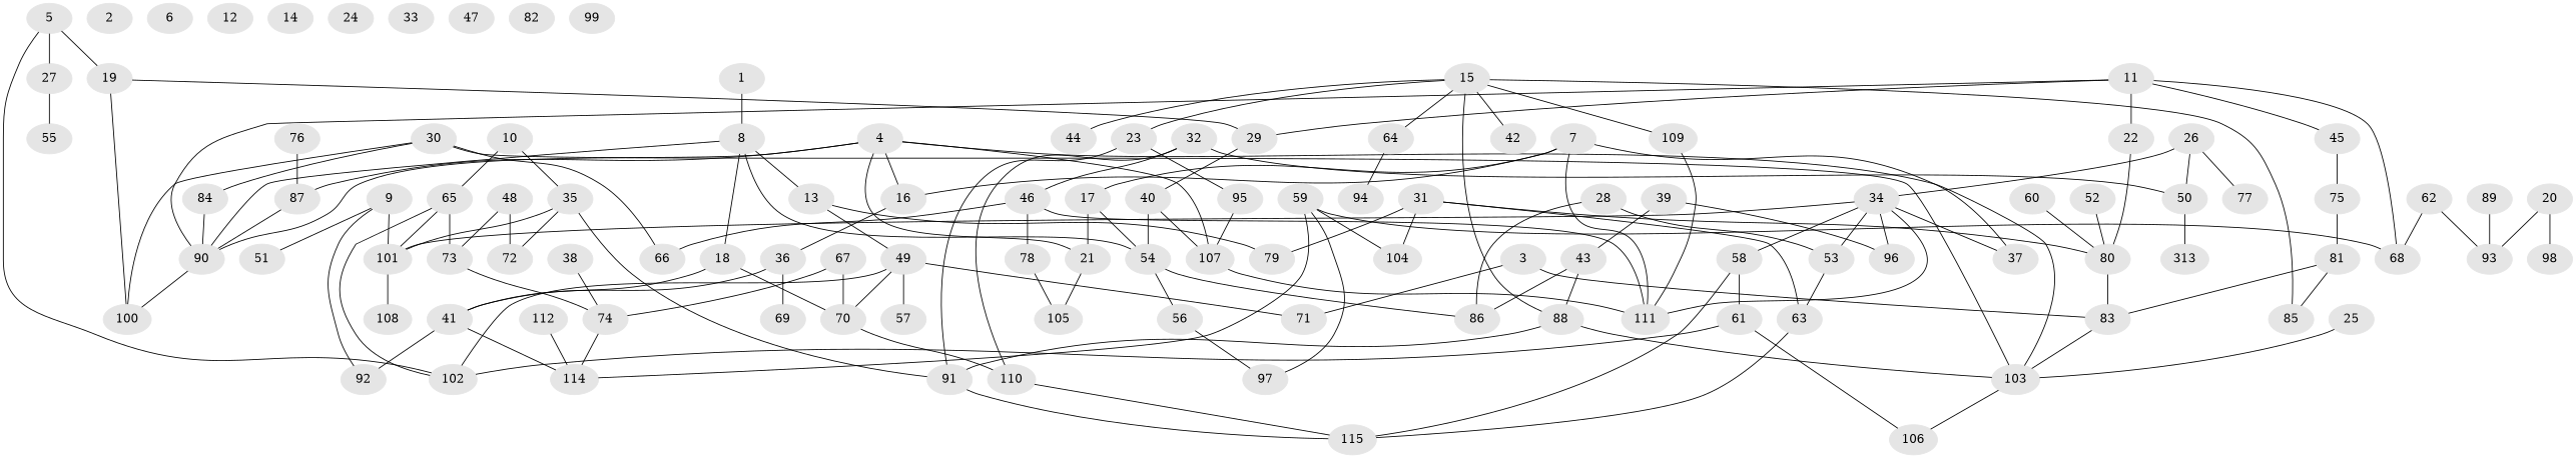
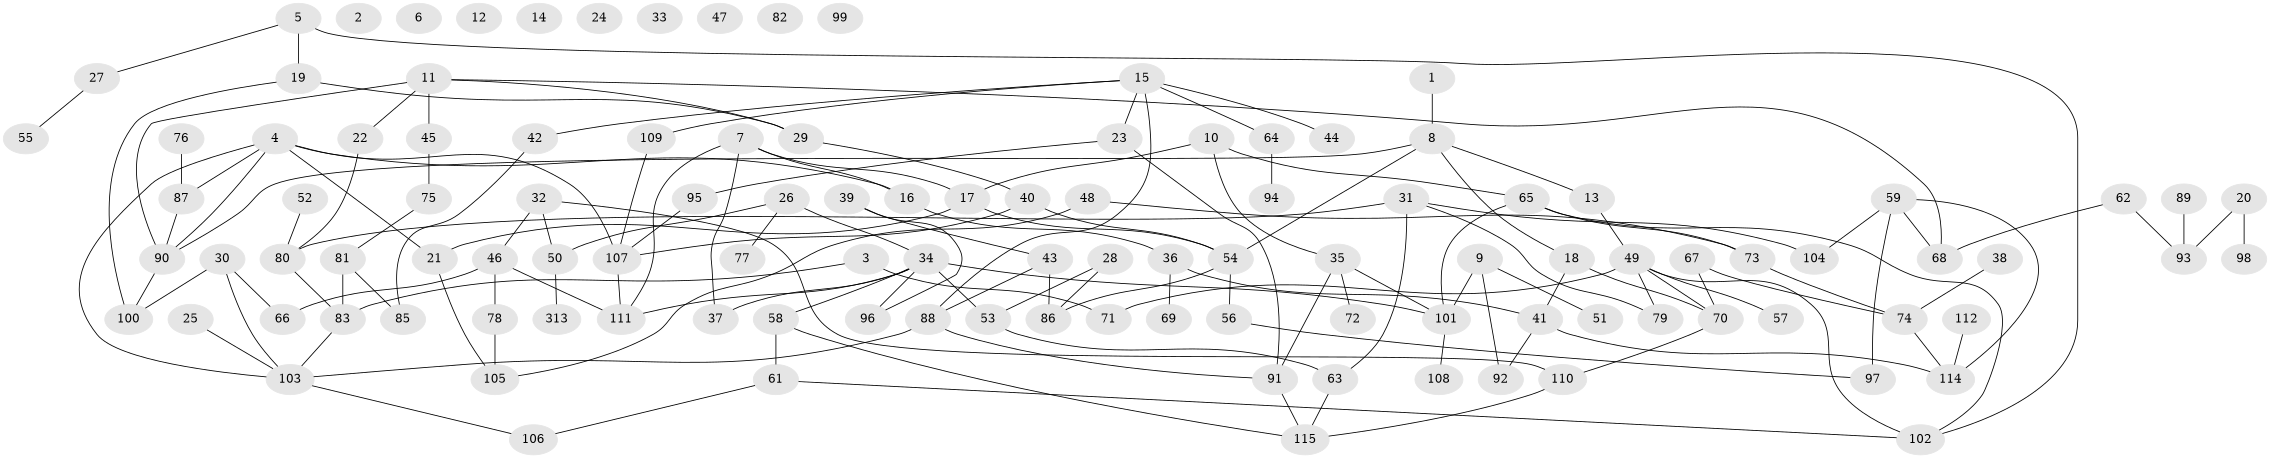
  graph {
    node [color=gray90 style=filled]
    1
    8
    90
    13
    18
    54
    2
    3
    71
    83
    103
    4
    16
    21
    87
    107
    36
    105
    100
    106
    111
    5
    19
    27
    102
    29
    55
    6
    7
    17
    37
    49
    41
    70
    86
    56
    9
    51
    92
    101
    108
    10
    35
    65
    91
    72
    73
    11
    22
    45
    68
    80
    40
    75
    12
    79
    57
    14
    15
    23
    42
    44
    64
    85
    88
    109
    95
    94
    69
    114
    110
    20
    93
    98
    115
    24
    25
    26
    34
    50
    77
    53
    58
    96
    n85 [label=313]
    28
    63
    30
    66
-   84
    31
    104
    32
    46
    78
    33
    61
    38
    74
    39
    43
    81
    47
    48
    52
    97
    59
-   60
    62
    67
    76
    82
    89
    99
    112
    1 -- 8
    8 -- 90
    8 -- 13
    8 -- 18
    8 -- 54
    90 -- 100
    13 -- 49
    18 -- 41
    18 -- 70
    54 -- 86
    54 -- 56
    3 -- 71
    3 -- 83
    83 -- 103
    103 -- 106
    4 -- 90
    4 -- 103
    4 -- 16
    4 -- 21
    4 -- 87
    4 -- 107
    16 -- 36
    21 -- 105
    87 -- 90
    107 -- 111
    36 -- 41
    36 -- 69
    5 -- 19
    5 -- 27
    5 -- 102
    19 -- 100
    19 -- 29
    27 -- 55
    29 -- 40
    7 -- 16
    7 -- 111
    7 -- 17
    7 -- 37
    17 -- 54
    17 -- 21
    49 -- 71
    49 -- 102
    49 -- 70
-   13 -- 79
+   49 -- 79
    49 -- 57
    41 -- 92
    41 -- 114
    70 -- 110
    56 -- 97
    9 -- 51
    9 -- 92
    9 -- 101
    101 -- 108
+   10 -- 17
    10 -- 35
    10 -- 65
    35 -- 101
    35 -- 91
    35 -- 72
    65 -- 102
    65 -- 101
    65 -- 73
    91 -- 115
    73 -- 74
    11 -- 90
    11 -- 29
    11 -- 22
    11 -- 45
    11 -- 68
    22 -- 80
    45 -- 75
    80 -- 83
    40 -- 54
    40 -- 107
    75 -- 81
    15 -- 23
    15 -- 42
    15 -- 44
    15 -- 64
-   15 -- 85
+   42 -- 85
    15 -- 88
    15 -- 109
    23 -- 91
    23 -- 95
    64 -- 94
    88 -- 103
    88 -- 91
-   109 -- 111
+   109 -- 107
    95 -- 107
    110 -- 115
    20 -- 93
    20 -- 98
    25 -- 103
    26 -- 34
    26 -- 50
    26 -- 77
    34 -- 111
    34 -- 37
    34 -- 101
    34 -- 53
    34 -- 58
    34 -- 96
    50 -- n85
    53 -- 63
    58 -- 115
    58 -- 61
    28 -- 86
    28 -- 53
    63 -- 115
    30 -- 103
    30 -- 100
    30 -- 66
-   30 -- 84
-   84 -- 90
    31 -- 80
    31 -- 79
    31 -- 63
    31 -- 104
    32 -- 110
    32 -- 50
    32 -- 46
    46 -- 111
    46 -- 66
    46 -- 78
    78 -- 105
    61 -- 106
    61 -- 102
    38 -- 74
    74 -- 114
    39 -- 96
    39 -- 43
    43 -- 86
    43 -- 88
    81 -- 83
    81 -- 85
-   48 -- 72
+   48 -- 105
    48 -- 73
    52 -- 80
    59 -- 68
    59 -- 114
    59 -- 104
    59 -- 97
-   60 -- 80
    62 -- 68
    62 -- 93
    67 -- 70
    67 -- 74
    76 -- 87
    89 -- 93
    112 -- 114
  }
